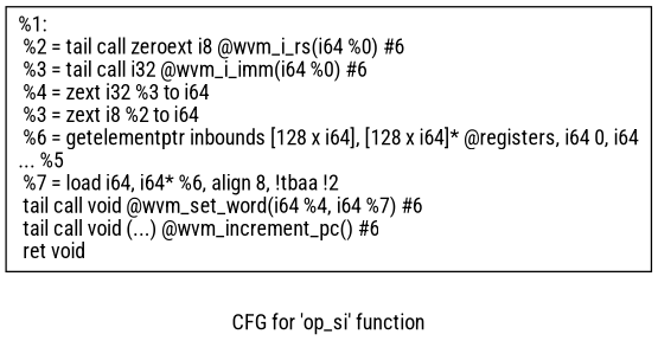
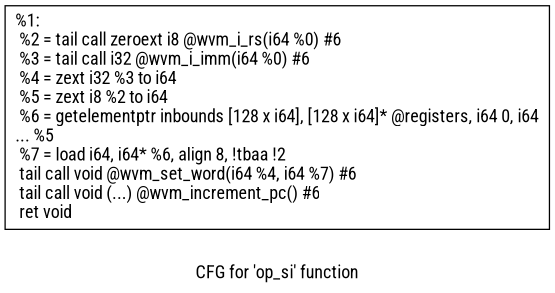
  digraph {
    label="CFG for 'op_si' function"
    rankdir=LR
    fontname="Roboto Condensed"
-   n1 [label="{%1:\l  %2 = tail call zeroext i8 @wvm_i_rs(i64 %0) #6\l  %3 = tail call i32 @wvm_i_imm(i64 %0) #6\l  %4 = zext i32 %3 to i64\l  %3 = zext i8 %2 to i64\l  %6 = getelementptr inbounds [128 x i64], [128 x i64]* @registers, i64 0, i64\l... %5\l  %7 = load i64, i64* %6, align 8, !tbaa !2\l  tail call void @wvm_set_word(i64 %4, i64 %7) #6\l  tail call void (...) @wvm_increment_pc() #6\l  ret void\l}" shape=record fontname="Roboto Condensed"]
+   n1 [label="{%1:\l  %2 = tail call zeroext i8 @wvm_i_rs(i64 %0) #6\l  %3 = tail call i32 @wvm_i_imm(i64 %0) #6\l  %4 = zext i32 %3 to i64\l  %5 = zext i8 %2 to i64\l  %6 = getelementptr inbounds [128 x i64], [128 x i64]* @registers, i64 0, i64\l... %5\l  %7 = load i64, i64* %6, align 8, !tbaa !2\l  tail call void @wvm_set_word(i64 %4, i64 %7) #6\l  tail call void (...) @wvm_increment_pc() #6\l  ret void\l}" shape=record fontname="Roboto Condensed"]
  }
